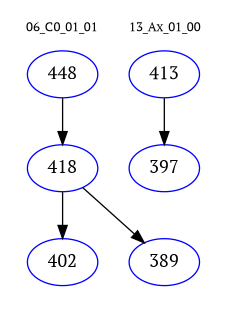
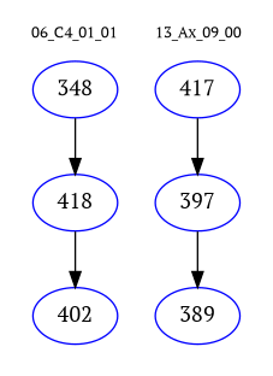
  digraph {
    fontname="PT Serif"
    node [color=blue fontname="PT Serif"]
    edge [color=black fontname="PT Serif"]
    n1 [label=397]
    n2 [label=389]
-   n3 [label=413]
+   n3 [label=417]
    n4 [label=418]
    n5 [label=402]
-   n6 [label=448]
+   n6 [label=348]
    subgraph cluster_1 {
      color=white
      fontsize=10
-     label="13_Ax_01_00"
+     label="13_Ax_09_00"
      n1
      n2
      n3
    }
    subgraph cluster_2 {
      color=white
      fontsize=10
-     label="06_C0_01_01"
+     label="06_C4_01_01"
      n4
      n5
      n6
    }
-   n4 -> n2
+   n1 -> n2
    n3 -> n1
    n4 -> n5
    n6 -> n4
  }
